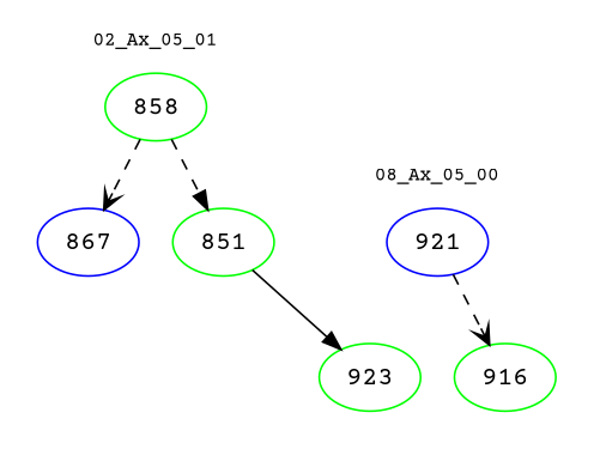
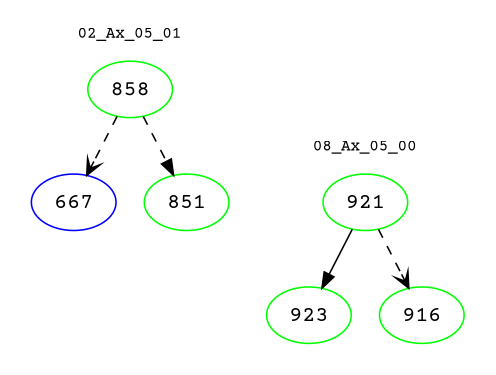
  digraph {
    fontname="Courier Prime"
    node [color=green fontname="Courier Prime"]
    edge [arrowhead=vee color=black fontname="Courier Prime" style=dashed]
    n1 [label=858]
-   n2 [color=blue label=867]
+   n2 [color=blue label=667]
    n3 [label=851]
    n4 [label=916]
-   n5 [color=blue label=921]
+   n5 [label=921]
    n6 [label=923]
    subgraph cluster_1 {
      color=white
      fontsize=10
      label="02_Ax_05_01"
      n1
      n2
      n3
    }
    subgraph cluster_2 {
      color=white
      fontsize=10
      label="08_Ax_05_00"
      n4
      n5
      n6
    }
    n1 -> n2
    n1 -> n3 [arrowhead=normal]
    n5 -> n4
-   n3 -> n6 [arrowhead=normal style=solid]
+   n5 -> n6 [arrowhead=normal style=solid]
  }
